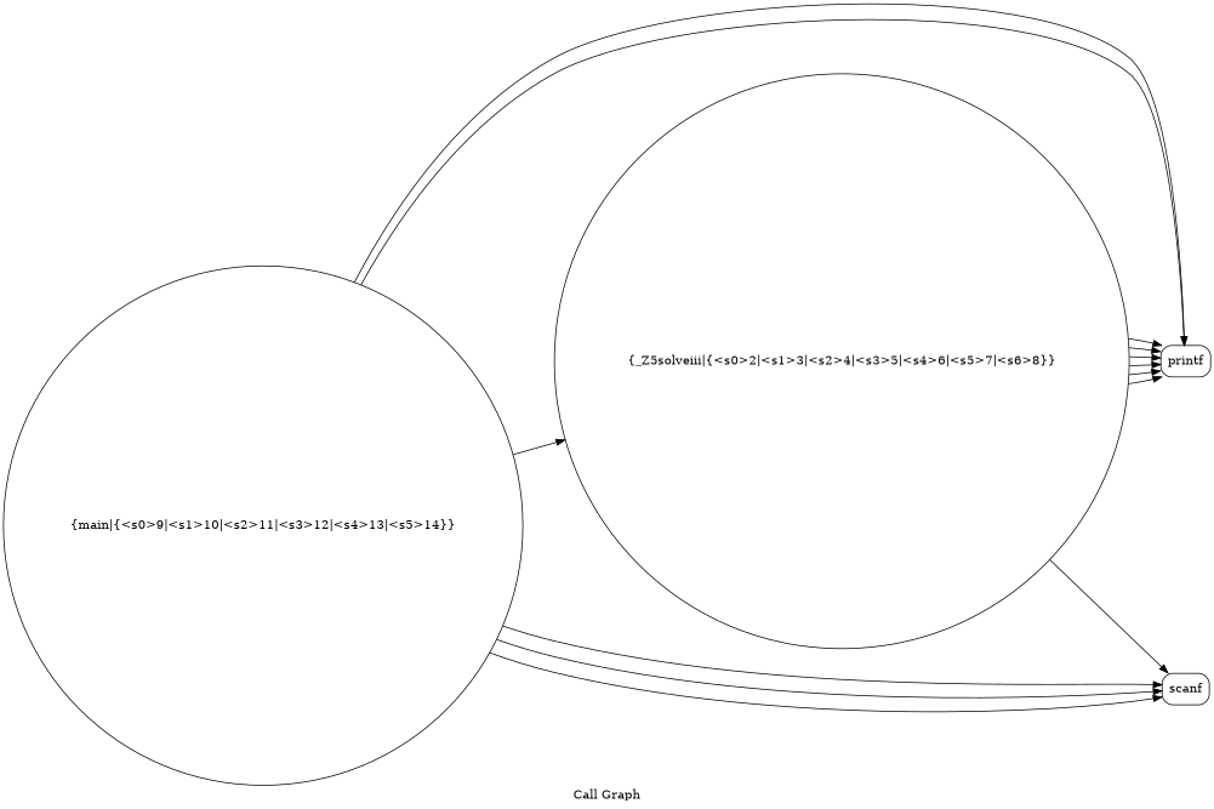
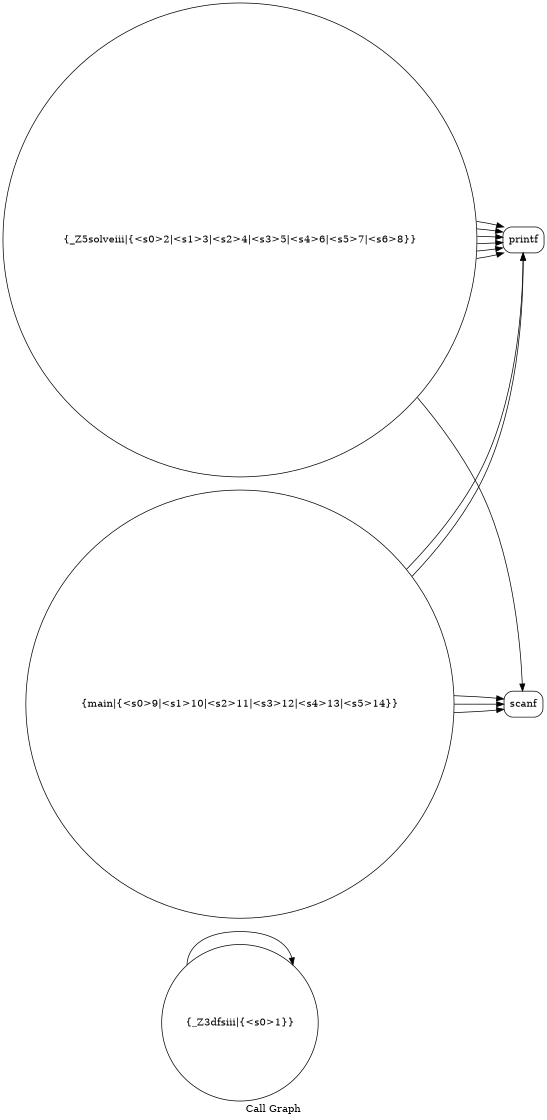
  digraph {
    label="Call Graph"
    rankdir=LR
    node [shape=circle]
    edge [color=black tailport=s0]
+   n1 [label="{_Z3dfsiii|{<s0>1}}"]
    n2 [label="{printf}" shape=Mrecord]
    n3 [label="{scanf}" shape=Mrecord]
    n4 [label="{_Z5solveiii|{<s0>2|<s1>3|<s2>4|<s3>5|<s4>6|<s5>7|<s6>8}}"]
    n5 [label="{main|{<s0>9|<s1>10|<s2>11|<s3>12|<s4>13|<s5>14}}"]
+   n1 -> n1
    n4 -> n2 [tailport=s1]
    n4 -> n2 [tailport=s2]
    n4 -> n2 [tailport=s3]
    n4 -> n2 [tailport=s4]
    n4 -> n2 [tailport=s5]
    n4 -> n2 [tailport=s6]
    n4 -> n3
    n5 -> n2 [tailport=s2]
    n5 -> n2 [tailport=s5]
    n5 -> n3
    n5 -> n3 [tailport=s1]
    n5 -> n3 [tailport=s3]
-   n5 -> n4 [tailport=s4]
  }
